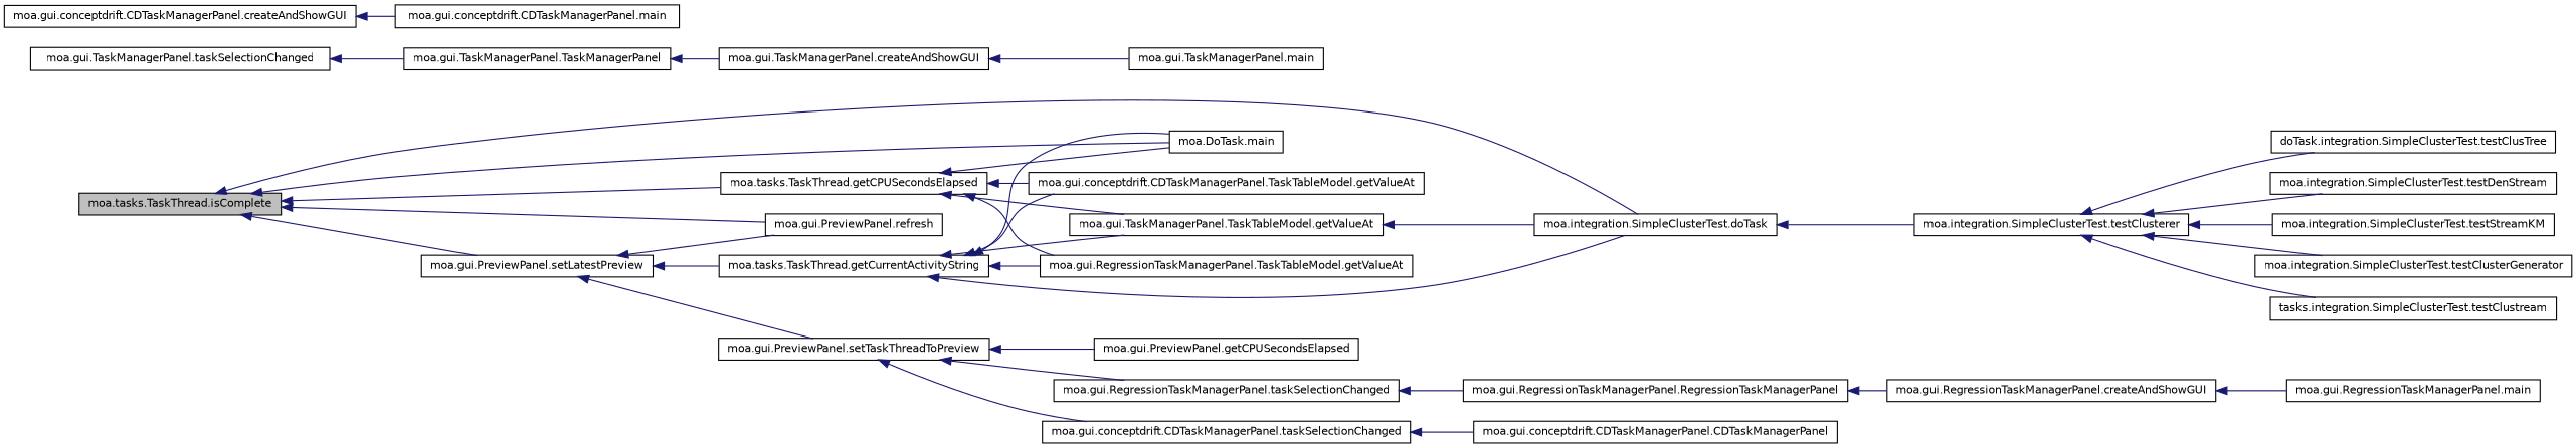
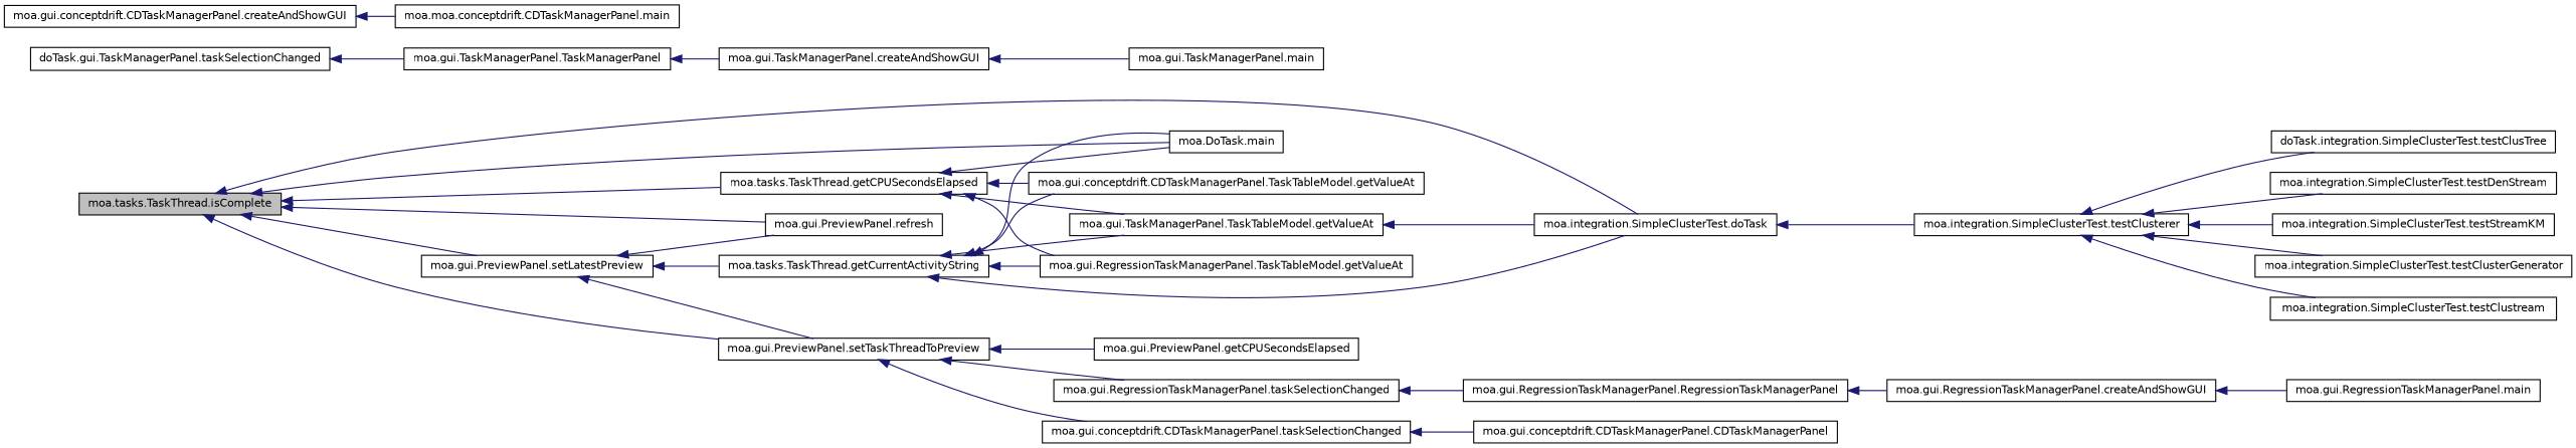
  digraph {
    rankdir=LR
    node [color=black fillcolor=white fontname=Helvetica fontsize=10 shape=record style=filled]
    edge [color=midnightblue dir=back fontname=Helvetica fontsize=10 labelfontname=Helvetica labelfontsize=10 style=solid]
    n1 [fillcolor=grey75 fontcolor=black height=0.2 label="moa.tasks.TaskThread.isComplete" width=0.4]
    n2 [height=0.2 label="moa.integration.SimpleClusterTest.doTask" width=0.4]
    n3 [height=0.2 label="moa.tasks.TaskThread.getCPUSecondsElapsed" width=0.4]
    n4 [height=0.2 label="moa.gui.PreviewPanel.refresh" width=0.4]
    n5 [height=0.2 label="moa.DoTask.main" width=0.4]
    n6 [height=0.2 label="moa.gui.PreviewPanel.setLatestPreview" width=0.4]
    n7 [height=0.2 label="moa.gui.PreviewPanel.setTaskThreadToPreview" width=0.4]
    n8 [height=0.2 label="moa.integration.SimpleClusterTest.testClusterer" width=0.4]
    n9 [height=0.2 label="moa.gui.TaskManagerPanel.TaskTableModel.getValueAt" width=0.4]
    n10 [height=0.2 label="moa.gui.RegressionTaskManagerPanel.TaskTableModel.getValueAt" width=0.4]
    n11 [height=0.2 label="moa.gui.conceptdrift.CDTaskManagerPanel.TaskTableModel.getValueAt" width=0.4]
    n12 [height=0.2 label="moa.tasks.TaskThread.getCurrentActivityString" width=0.4]
    n13 [height=0.2 label="moa.gui.PreviewPanel.getCPUSecondsElapsed" width=0.4]
    n14 [height=0.2 label="moa.gui.RegressionTaskManagerPanel.taskSelectionChanged" width=0.4]
    n15 [height=0.2 label="moa.gui.conceptdrift.CDTaskManagerPanel.taskSelectionChanged" width=0.4]
    n16 [height=0.2 label="moa.integration.SimpleClusterTest.testClusterGenerator" width=0.4]
-   n17 [height=0.2 label="tasks.integration.SimpleClusterTest.testClustream" width=0.4]
+   n17 [height=0.2 label="moa.integration.SimpleClusterTest.testClustream" width=0.4]
    n18 [height=0.2 label="doTask.integration.SimpleClusterTest.testClusTree" width=0.4]
    n19 [height=0.2 label="moa.integration.SimpleClusterTest.testDenStream" width=0.4]
    n20 [height=0.2 label="moa.integration.SimpleClusterTest.testStreamKM" width=0.4]
-   n21 [height=0.2 label="moa.gui.TaskManagerPanel.taskSelectionChanged" width=0.4]
+   n21 [height=0.2 label="doTask.gui.TaskManagerPanel.taskSelectionChanged" width=0.4]
    n22 [height=0.2 label="moa.gui.TaskManagerPanel.TaskManagerPanel" width=0.4]
    n23 [height=0.2 label="moa.gui.RegressionTaskManagerPanel.RegressionTaskManagerPanel" width=0.4]
    n24 [height=0.2 label="moa.gui.conceptdrift.CDTaskManagerPanel.CDTaskManagerPanel" width=0.4]
    n25 [height=0.2 label="moa.gui.TaskManagerPanel.createAndShowGUI" width=0.4]
    n26 [height=0.2 label="moa.gui.TaskManagerPanel.main" width=0.4]
    n27 [height=0.2 label="moa.gui.RegressionTaskManagerPanel.createAndShowGUI" width=0.4]
    n28 [height=0.2 label="moa.gui.RegressionTaskManagerPanel.main" width=0.4]
    n29 [height=0.2 label="moa.gui.conceptdrift.CDTaskManagerPanel.createAndShowGUI" width=0.4]
-   n30 [height=0.2 label="moa.gui.conceptdrift.CDTaskManagerPanel.main" width=0.4]
+   n30 [height=0.2 label="moa.moa.conceptdrift.CDTaskManagerPanel.main" width=0.4]
    n1 -> n2
    n1 -> n3
    n1 -> n4
    n1 -> n5
    n1 -> n6
+   n1 -> n7
    n2 -> n8
    n3 -> n5
    n3 -> n9
    n3 -> n10
    n3 -> n11
    n6 -> n4
    n6 -> n7
    n6 -> n12
    n7 -> n13
    n7 -> n14
    n7 -> n15
    n8 -> n16
    n8 -> n17
    n8 -> n18
    n8 -> n19
    n8 -> n20
    n9 -> n2
    n12 -> n2
    n12 -> n5
    n12 -> n9
    n12 -> n10
    n12 -> n11
    n14 -> n23
    n15 -> n24
    n21 -> n22
    n22 -> n25
    n23 -> n27
    n25 -> n26
    n27 -> n28
    n29 -> n30
  }
